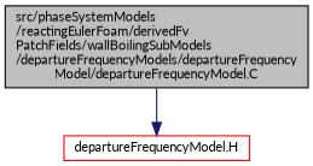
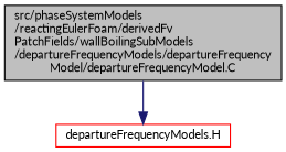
  digraph {
    fontname=Lato
    node [fontname=Lato fontsize=10 shape=record]
    n1 [color=black fillcolor=grey75 fontcolor=black height=0.2 label="src/phaseSystemModels\l/reactingEulerFoam/derivedFv\lPatchFields/wallBoilingSubModels\l/departureFrequencyModels/departureFrequency\lModel/departureFrequencyModel.C" style=filled width=0.4]
-   n2 [color=red height=0.2 label="departureFrequencyModel.H" width=0.4]
+   n2 [color=red height=0.2 label="departureFrequencyModels.H" width=0.4]
    n1 -> n2 [color=midnightblue fontname=Lato fontsize=10 labelfontname=Helvetica labelfontsize=10 style=solid]
  }
